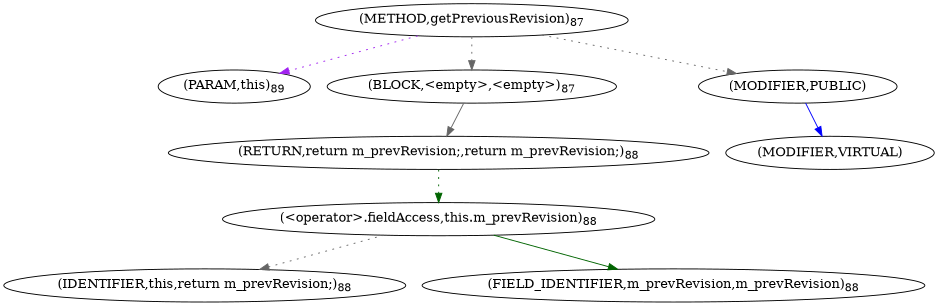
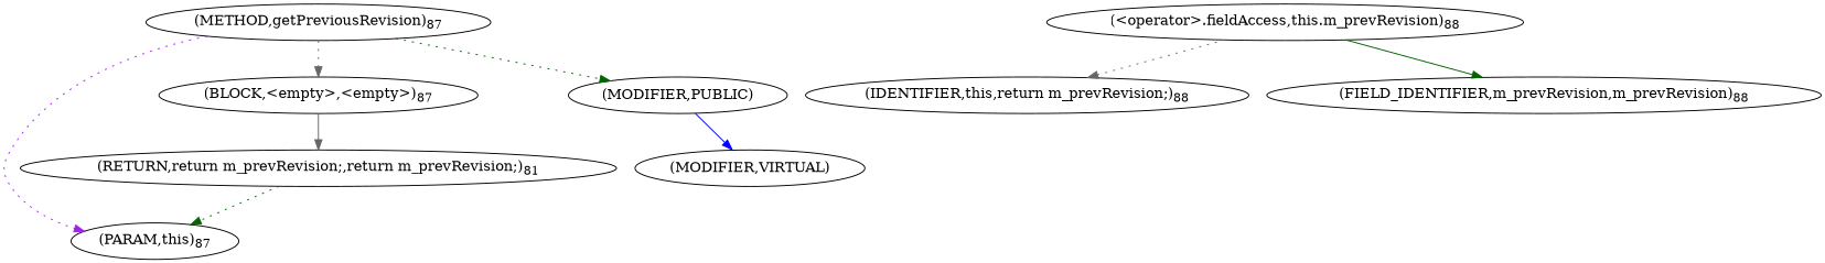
  digraph {
    edge [color=gray40 style=dotted]
    n1 [label=<(METHOD,getPreviousRevision)<SUB>87</SUB>>]
-   n2 [label=<(PARAM,this)<SUB>89</SUB>>]
+   n2 [label=<(PARAM,this)<SUB>87</SUB>>]
    n3 [label=<(BLOCK,&lt;empty&gt;,&lt;empty&gt;)<SUB>87</SUB>>]
    n4 [label=<(MODIFIER,PUBLIC)>]
-   n5 [label=<(RETURN,return m_prevRevision;,return m_prevRevision;)<SUB>88</SUB>>]
+   n5 [label=<(RETURN,return m_prevRevision;,return m_prevRevision;)<SUB>81</SUB>>]
    n6 [label=<(MODIFIER,VIRTUAL)>]
    n7 [label=<(&lt;operator&gt;.fieldAccess,this.m_prevRevision)<SUB>88</SUB>>]
    n8 [label=<(IDENTIFIER,this,return m_prevRevision;)<SUB>88</SUB>>]
    n9 [label=<(FIELD_IDENTIFIER,m_prevRevision,m_prevRevision)<SUB>88</SUB>>]
    n1 -> n2 [color=purple]
    n1 -> n3
-   n1 -> n4
+   n1 -> n4 [color=darkgreen]
    n3 -> n5 [style=solid]
    n4 -> n6 [color=blue style=solid]
-   n5 -> n7 [color=darkgreen]
+   n5 -> n2 [color=darkgreen]
    n7 -> n8
    n7 -> n9 [color=darkgreen style=solid]
  }
